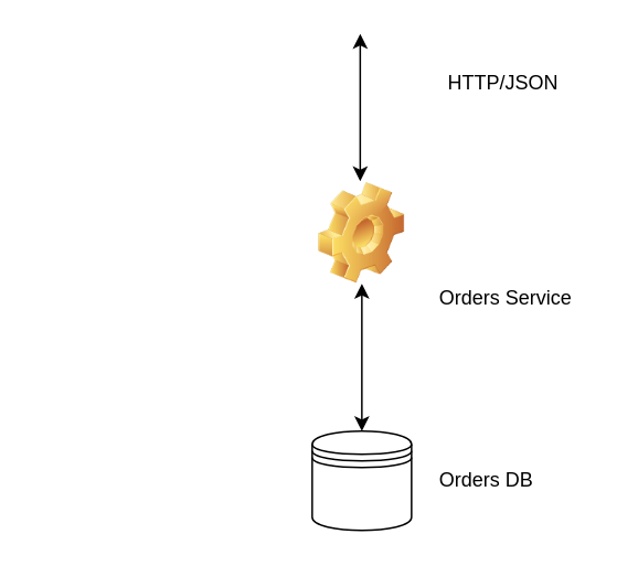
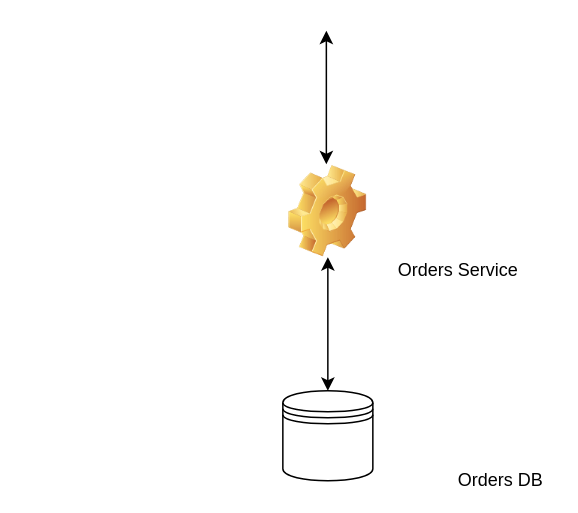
  <mxCell id="0" />
  <mxCell id="1" parent="0" />
  <mxCell id="2" value="" style="shape=datastore;whiteSpace=wrap;html=1;" vertex="1" parent="1"><mxGeometry x="187.9" y="260" width="60" height="60" as="geometry" /></mxCell>
  <mxCell id="3" value="" style="shape=image;html=1;verticalLabelPosition=bottom;verticalAlign=top;imageAspect=1;aspect=fixed;image=img/clipart/Gear_128x128.png" vertex="1" parent="1"><mxGeometry x="191.9" y="110" width="52" height="61" as="geometry" /></mxCell>
  <mxCell id="4" value="" style="endArrow=classic;startArrow=classic;html=1;exitX=0.5;exitY=0;exitDx=0;exitDy=0;" edge="1" parent="1" source="2" target="3"><mxGeometry width="50" height="50" relative="1" as="geometry"><mxPoint x="412.9" y="290" as="sourcePoint" /><mxPoint x="462.9" y="240" as="targetPoint" /></mxGeometry></mxCell>
  <mxCell id="5" value="" style="endArrow=classic;startArrow=classic;html=1;exitX=0.5;exitY=0;exitDx=0;exitDy=0;" edge="1" parent="1"><mxGeometry width="50" height="50" relative="1" as="geometry"><mxPoint x="216.9" y="109" as="sourcePoint" /><mxPoint x="216.9" y="20" as="targetPoint" /></mxGeometry></mxCell>
  <mxCell id="6" value="Orders Service" style="text;html=1;resizable=0;autosize=1;align=left;verticalAlign=middle;points=[];fillColor=none;strokeColor=none;rounded=0;" vertex="1" parent="1"><mxGeometry x="262.9" y="170" width="100" height="20" as="geometry" /></mxCell>
- <mxCell id="7" value="Orders DB" style="text;html=1;resizable=0;autosize=1;align=left;verticalAlign=middle;points=[];fillColor=none;strokeColor=none;rounded=0;" vertex="1" parent="1"><mxGeometry x="262.9" y="280" width="70" height="20" as="geometry" /></mxCell>
+ <mxCell id="7" value="Orders DB" style="text;html=1;resizable=0;autosize=1;align=left;verticalAlign=middle;points=[];fillColor=none;strokeColor=none;rounded=0;" vertex="1" parent="1"><mxGeometry x="302.9" y="310" width="70" height="20" as="geometry" /></mxCell>
  <mxCell id="8" value="" style="shape=image;imageAspect=0;aspect=fixed;verticalLabelPosition=bottom;verticalAlign=top;image=https://miro.medium.com/fit/c/1838/551/0*R60lnmJl4hanOBaJ.png;" vertex="1" parent="1"><mxGeometry x="25" y="121" width="163.33" height="49" as="geometry" /></mxCell>
- <mxCell id="9" value="HTTP/JSON" style="text;html=1;resizable=0;autosize=1;align=center;verticalAlign=middle;points=[];fillColor=none;strokeColor=none;rounded=0;" vertex="1" parent="1"><mxGeometry x="262.9" y="40" width="80" height="20" as="geometry" /></mxCell>
  <mxCell id="10" value="" style="shape=image;imageAspect=0;aspect=fixed;verticalLabelPosition=bottom;verticalAlign=top;image=https://logos-download.com/wp-content/uploads/2016/10/PostgreSQL_logo_Postgre_SQL.png;" vertex="1" parent="1"><mxGeometry x="20" y="277.5" width="162.5" height="25" as="geometry" /></mxCell>
